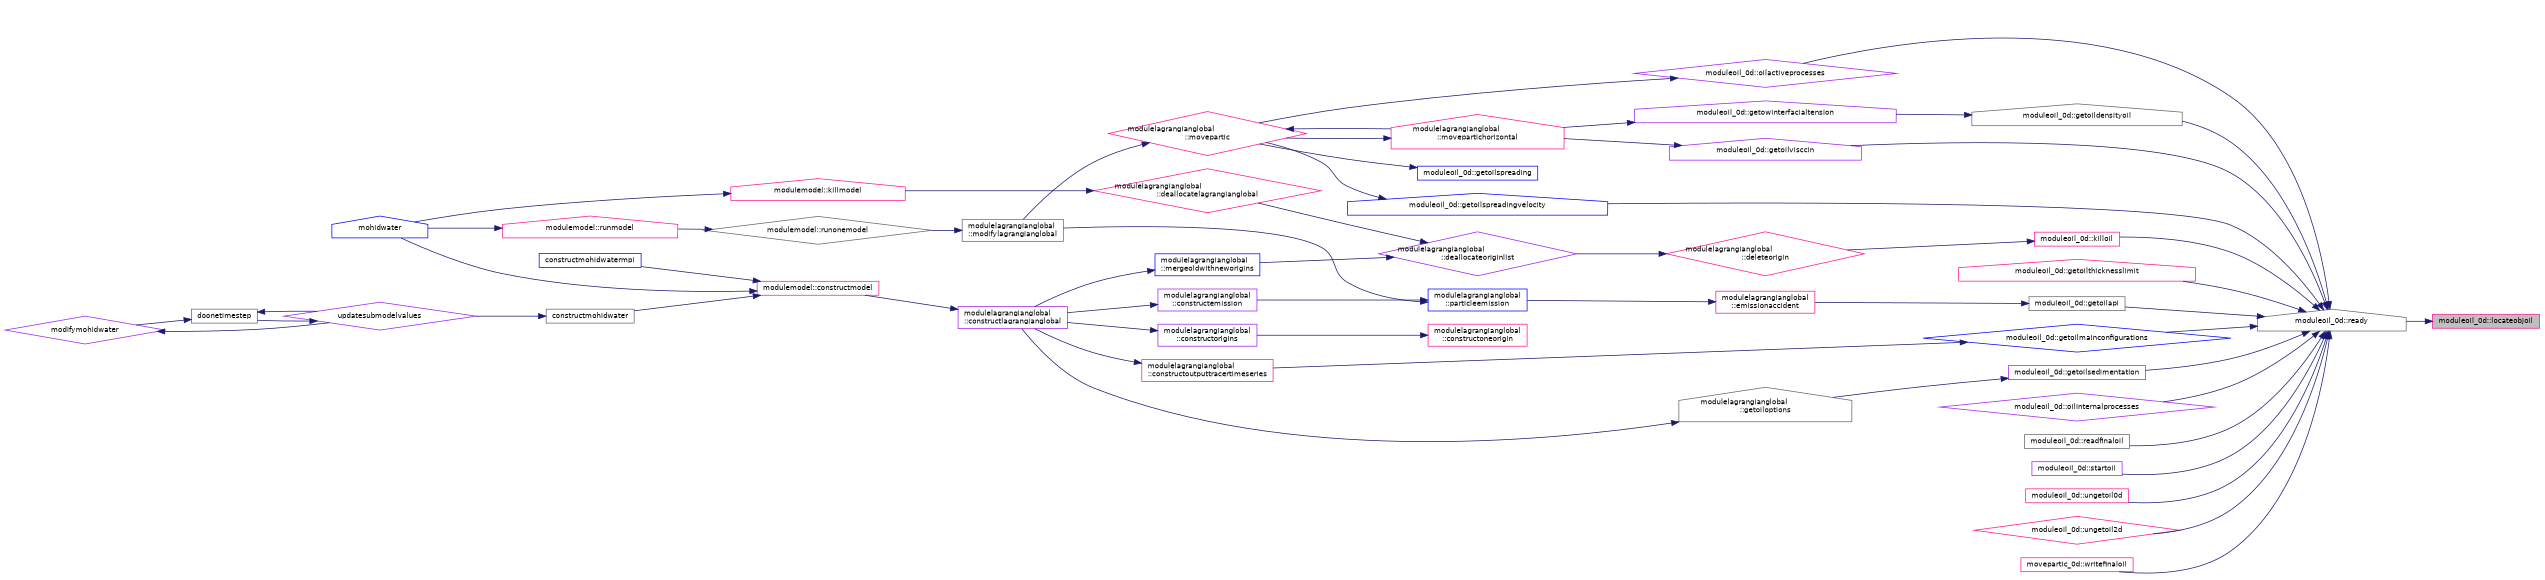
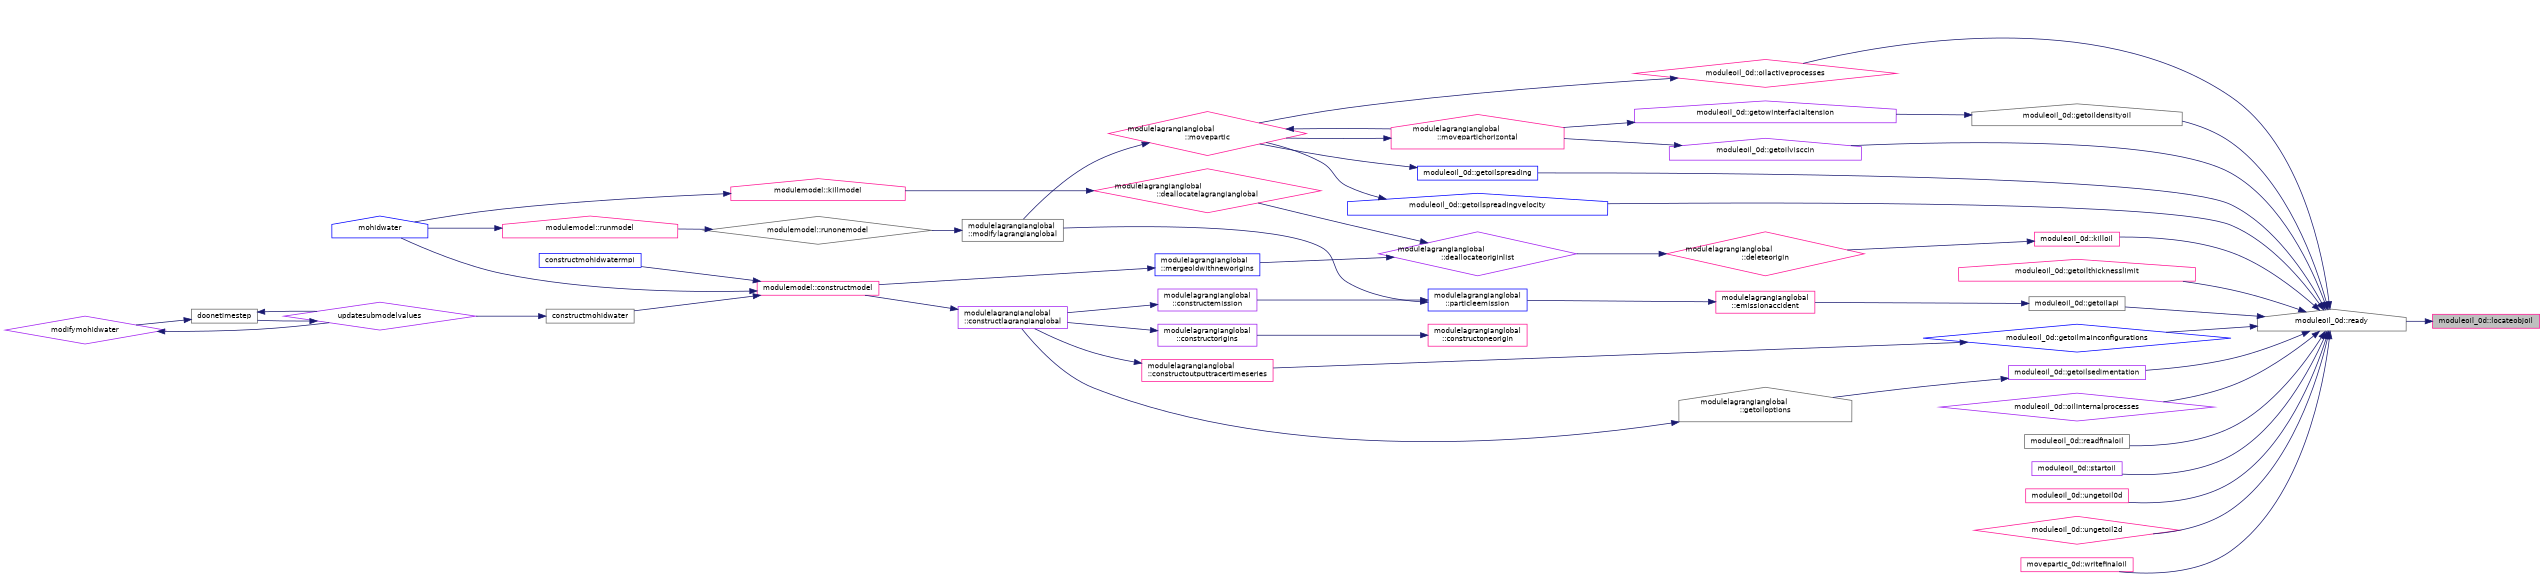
  digraph {
    rankdir=RL
    node [color=deeppink fillcolor=white fontname=Helvetica fontsize=10 shape=box style=filled]
    edge [color=midnightblue dir=back fontname=Helvetica fontsize=10 labelfontname=Helvetica labelfontsize=10 style=solid]
    n1 [fillcolor=grey75 fontcolor=black height=0.2 label="moduleoil_0d::locateobjoil" width=0.4]
    n2 [color=gray40 height=0.2 label="moduleoil_0d::ready" shape=house width=0.4]
    n3 [color=gray40 height=0.2 label="moduleoil_0d::getoilapi" width=0.4]
    n4 [color=gray40 height=0.2 label="moduleoil_0d::getoildensityoil" shape=house width=0.4]
    n5 [color=blue height=0.2 label="moduleoil_0d::getoilmainconfigurations" shape=diamond width=0.4]
    n6 [color=purple height=0.2 label="moduleoil_0d::getoilsedimentation" width=0.4]
    n7 [color=blue height=0.2 label="moduleoil_0d::getoilspreading" width=0.4]
    n8 [color=blue height=0.2 label="moduleoil_0d::getoilspreadingvelocity" shape=house width=0.4]
    n9 [height=0.2 label="moduleoil_0d::getoilthicknesslimit" shape=house width=0.4]
    n10 [color=purple height=0.2 label="moduleoil_0d::getoilvisccin" shape=house width=0.4]
    n11 [height=0.2 label="moduleoil_0d::killoil" width=0.4]
-   n12 [color=purple height=0.2 label="moduleoil_0d::oilactiveprocesses" shape=diamond width=0.4]
+   n12 [height=0.2 label="moduleoil_0d::oilactiveprocesses" shape=diamond width=0.4]
    n13 [color=purple height=0.2 label="moduleoil_0d::oilinternalprocesses" shape=diamond width=0.4]
    n14 [color=gray40 height=0.2 label="moduleoil_0d::readfinaloil" width=0.4]
    n15 [color=purple height=0.2 label="moduleoil_0d::startoil" width=0.4]
    n16 [height=0.2 label="moduleoil_0d::ungetoil0d" width=0.4]
    n17 [height=0.2 label="moduleoil_0d::ungetoil2d" shape=diamond width=0.4]
    n18 [height=0.2 label="movepartic_0d::writefinaloil" width=0.4]
    n19 [height=0.2 label="modulelagrangianglobal\l::emissionaccident" width=0.4]
    n20 [color=purple height=0.2 label="moduleoil_0d::getowinterfacialtension" shape=house width=0.4]
    n21 [height=0.2 label="modulelagrangianglobal\l::constructoutputtracertimeseries" width=0.4]
    n22 [color=gray40 height=0.2 label="modulelagrangianglobal\l::getoiloptions" shape=house width=0.4]
    n23 [height=0.2 label="modulelagrangianglobal\l::movepartic" shape=diamond width=0.4]
    n24 [height=0.2 label="modulelagrangianglobal\l::movepartichorizontal" shape=house width=0.4]
    n25 [height=0.2 label="modulelagrangianglobal\l::deleteorigin" shape=diamond width=0.4]
    n26 [color=blue height=0.2 label="modulelagrangianglobal\l::particleemission" width=0.4]
    n27 [color=purple height=0.2 label="modulelagrangianglobal\l::constructemission" width=0.4]
    n28 [color=gray40 height=0.2 label="modulelagrangianglobal\l::modifylagrangianglobal" width=0.4]
    n29 [color=purple height=0.2 label="modulelagrangianglobal\l::constructlagrangianglobal" width=0.4]
    n30 [color=gray40 height=0.2 label="modulemodel::runonemodel" shape=diamond width=0.4]
    n31 [height=0.2 label="modulemodel::constructmodel" width=0.4]
    n32 [color=gray40 height=0.2 label=constructmohidwater width=0.4]
    n33 [color=blue height=0.2 label=constructmohidwatermpi width=0.4]
    n34 [color=blue height=0.2 label=mohidwater shape=house width=0.4]
    n35 [color=purple height=0.2 label=updatesubmodelvalues shape=diamond width=0.4]
    n36 [color=gray40 height=0.2 label=doonetimestep width=0.4]
    n37 [color=purple height=0.2 label=modifymohidwater shape=diamond width=0.4]
    n38 [height=0.2 label="modulemodel::runmodel" shape=house width=0.4]
    n39 [color=purple height=0.2 label="modulelagrangianglobal\l::deallocateoriginlist" shape=diamond width=0.4]
    n40 [height=0.2 label="modulelagrangianglobal\l::deallocatelagrangianglobal" shape=diamond width=0.4]
    n41 [color=blue height=0.2 label="modulelagrangianglobal\l::mergeoldwithneworigins" width=0.4]
    n42 [height=0.2 label="modulemodel::killmodel" shape=house width=0.4]
    n43 [height=0.2 label="modulelagrangianglobal\l::constructoneorigin" width=0.4]
    n44 [color=purple height=0.2 label="modulelagrangianglobal\l::constructorigins" width=0.4]
    n1 -> n2
    n2 -> n3
    n2 -> n4
    n2 -> n5
    n2 -> n6
+   n2 -> n7
    n2 -> n8
    n2 -> n9
    n2 -> n10
    n2 -> n11
    n2 -> n12
    n2 -> n13
    n2 -> n14
    n2 -> n15
    n2 -> n16
    n2 -> n17
    n2 -> n18
    n3 -> n19
    n4 -> n20
    n5 -> n21
    n6 -> n22
    n7 -> n23
    n8 -> n23
    n10 -> n24
    n11 -> n25
    n12 -> n23
    n19 -> n26
    n20 -> n24
    n21 -> n29
    n22 -> n29
    n23 -> n24
    n23 -> n28
    n24 -> n23
    n25 -> n39
    n26 -> n27
    n26 -> n28
    n27 -> n29
    n28 -> n30
    n29 -> n31
    n30 -> n38
    n31 -> n32
    n31 -> n33
    n31 -> n34
    n32 -> n35
    n35 -> n36
    n36 -> n35
    n36 -> n37
    n37 -> n35
    n38 -> n34
    n39 -> n40
    n39 -> n41
    n40 -> n42
-   n41 -> n29
+   n41 -> n31
    n42 -> n34
    n43 -> n44
    n44 -> n29
  }
